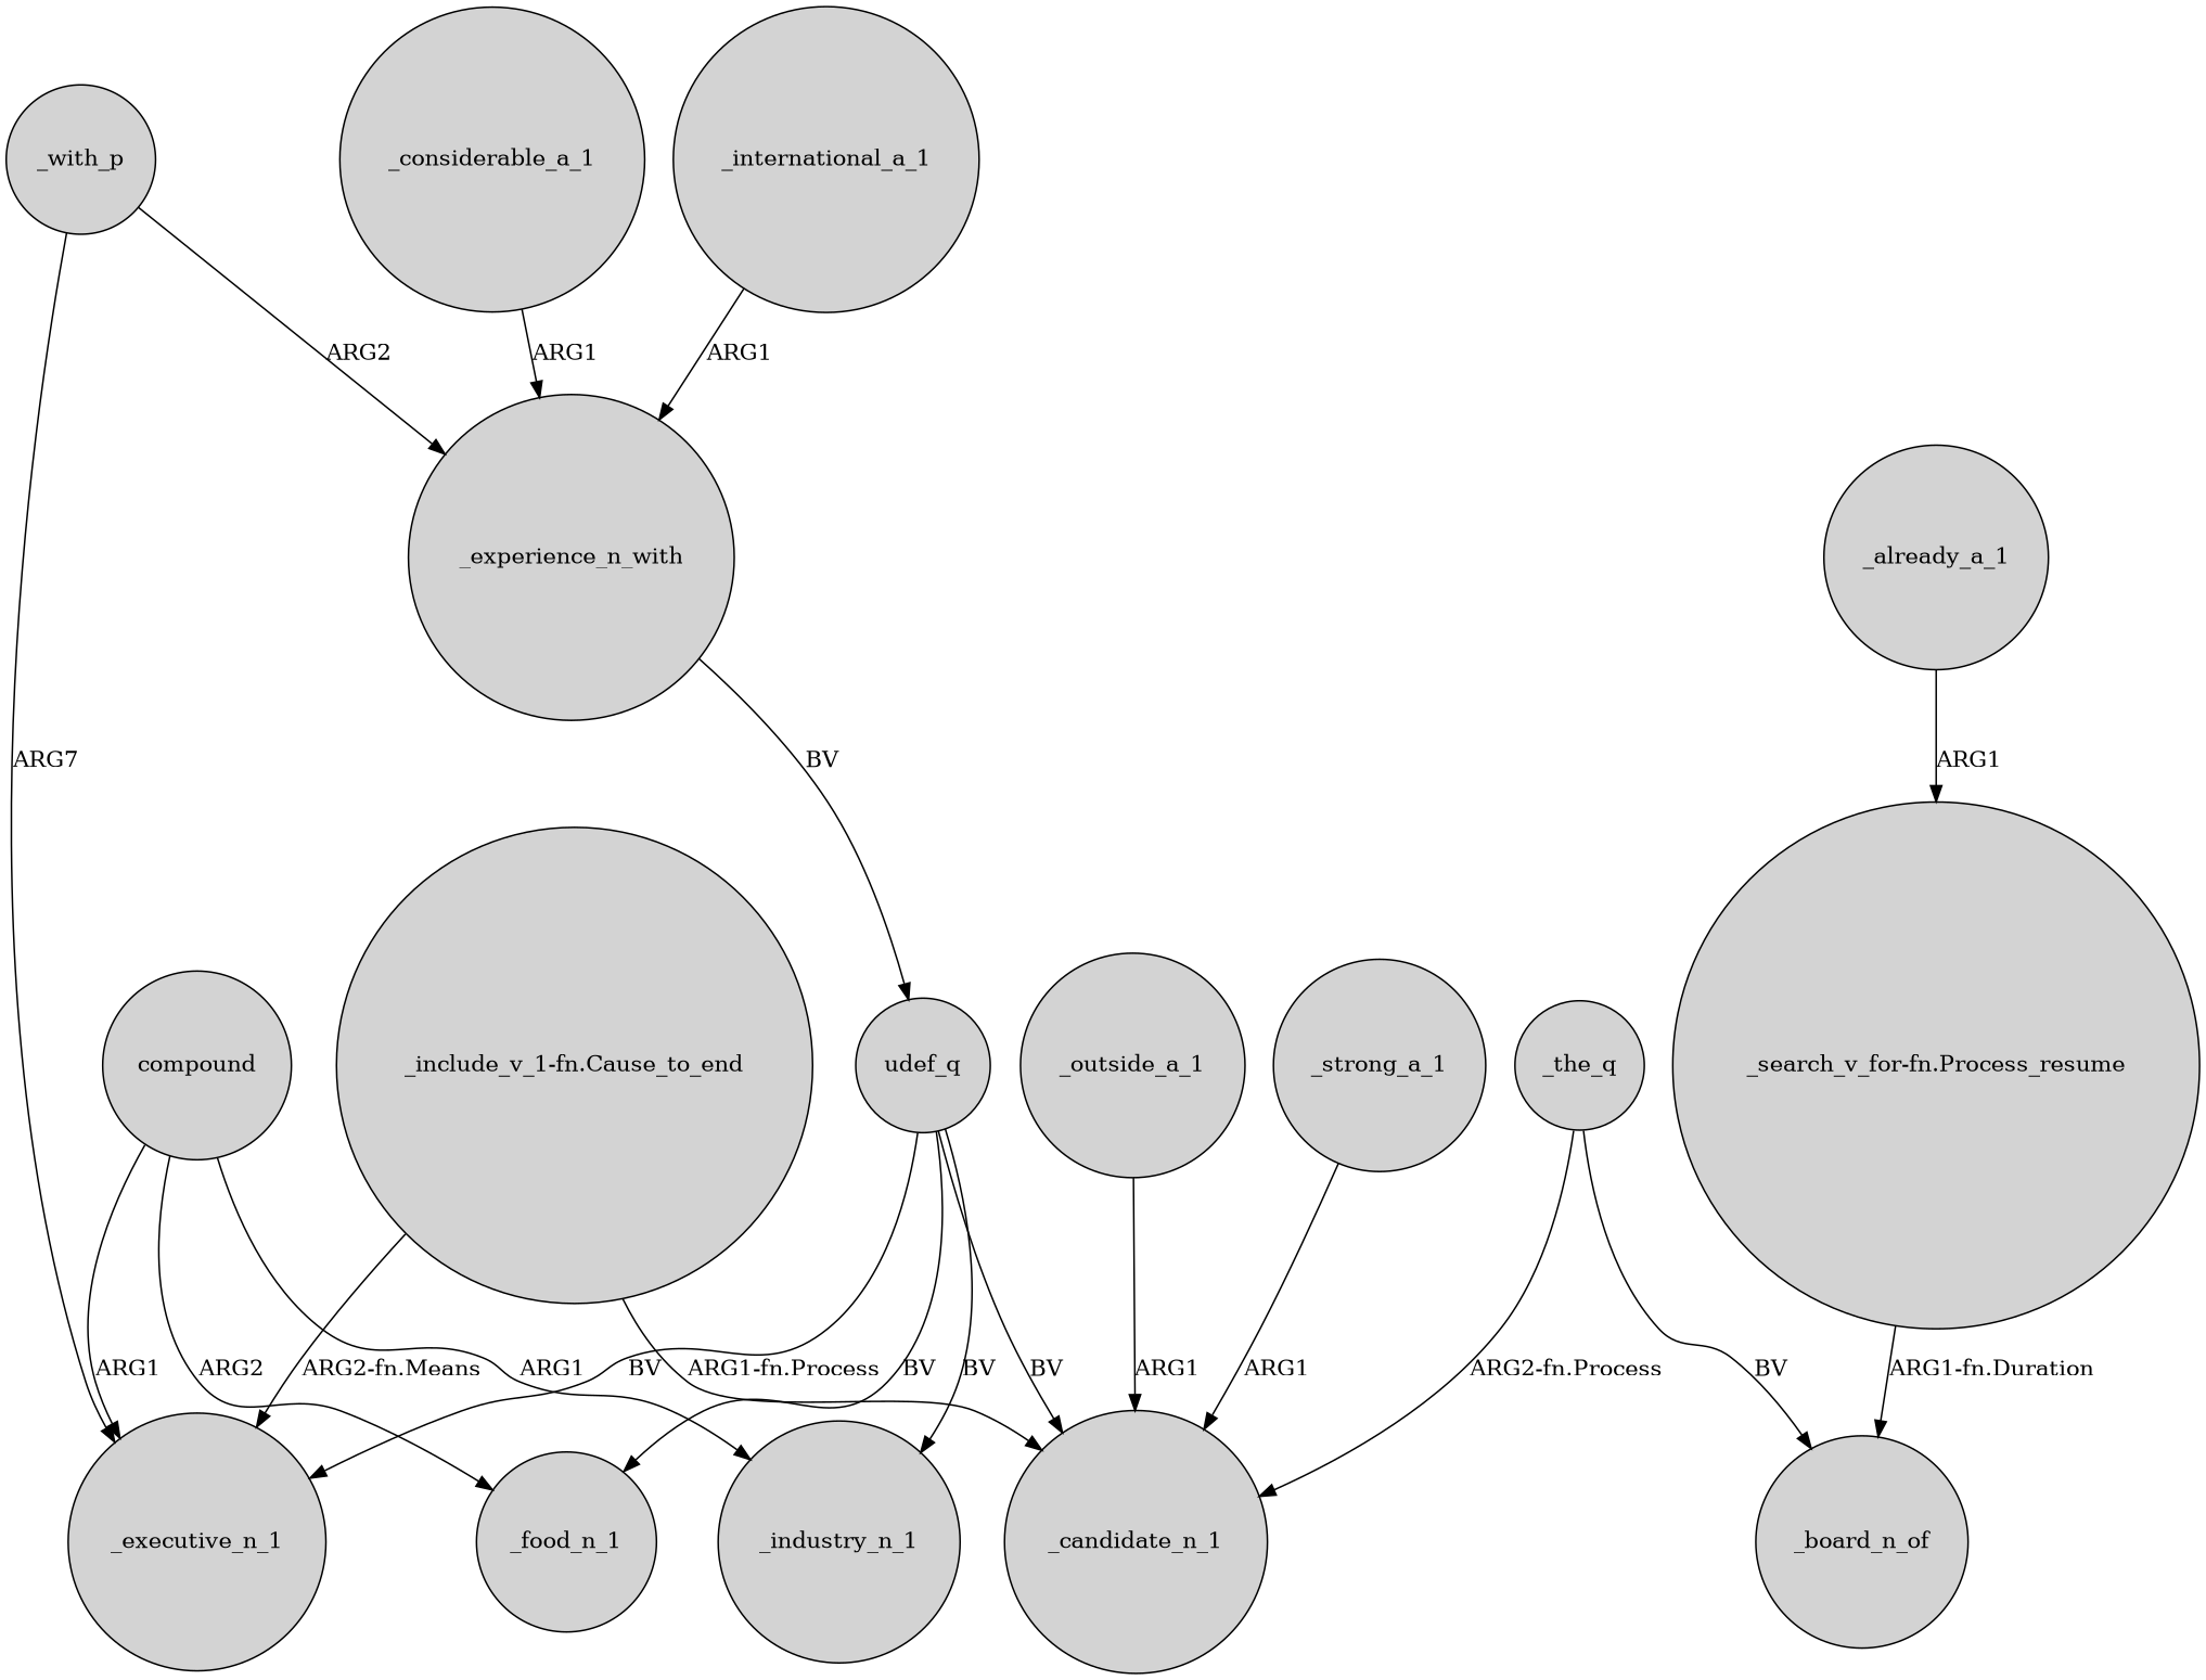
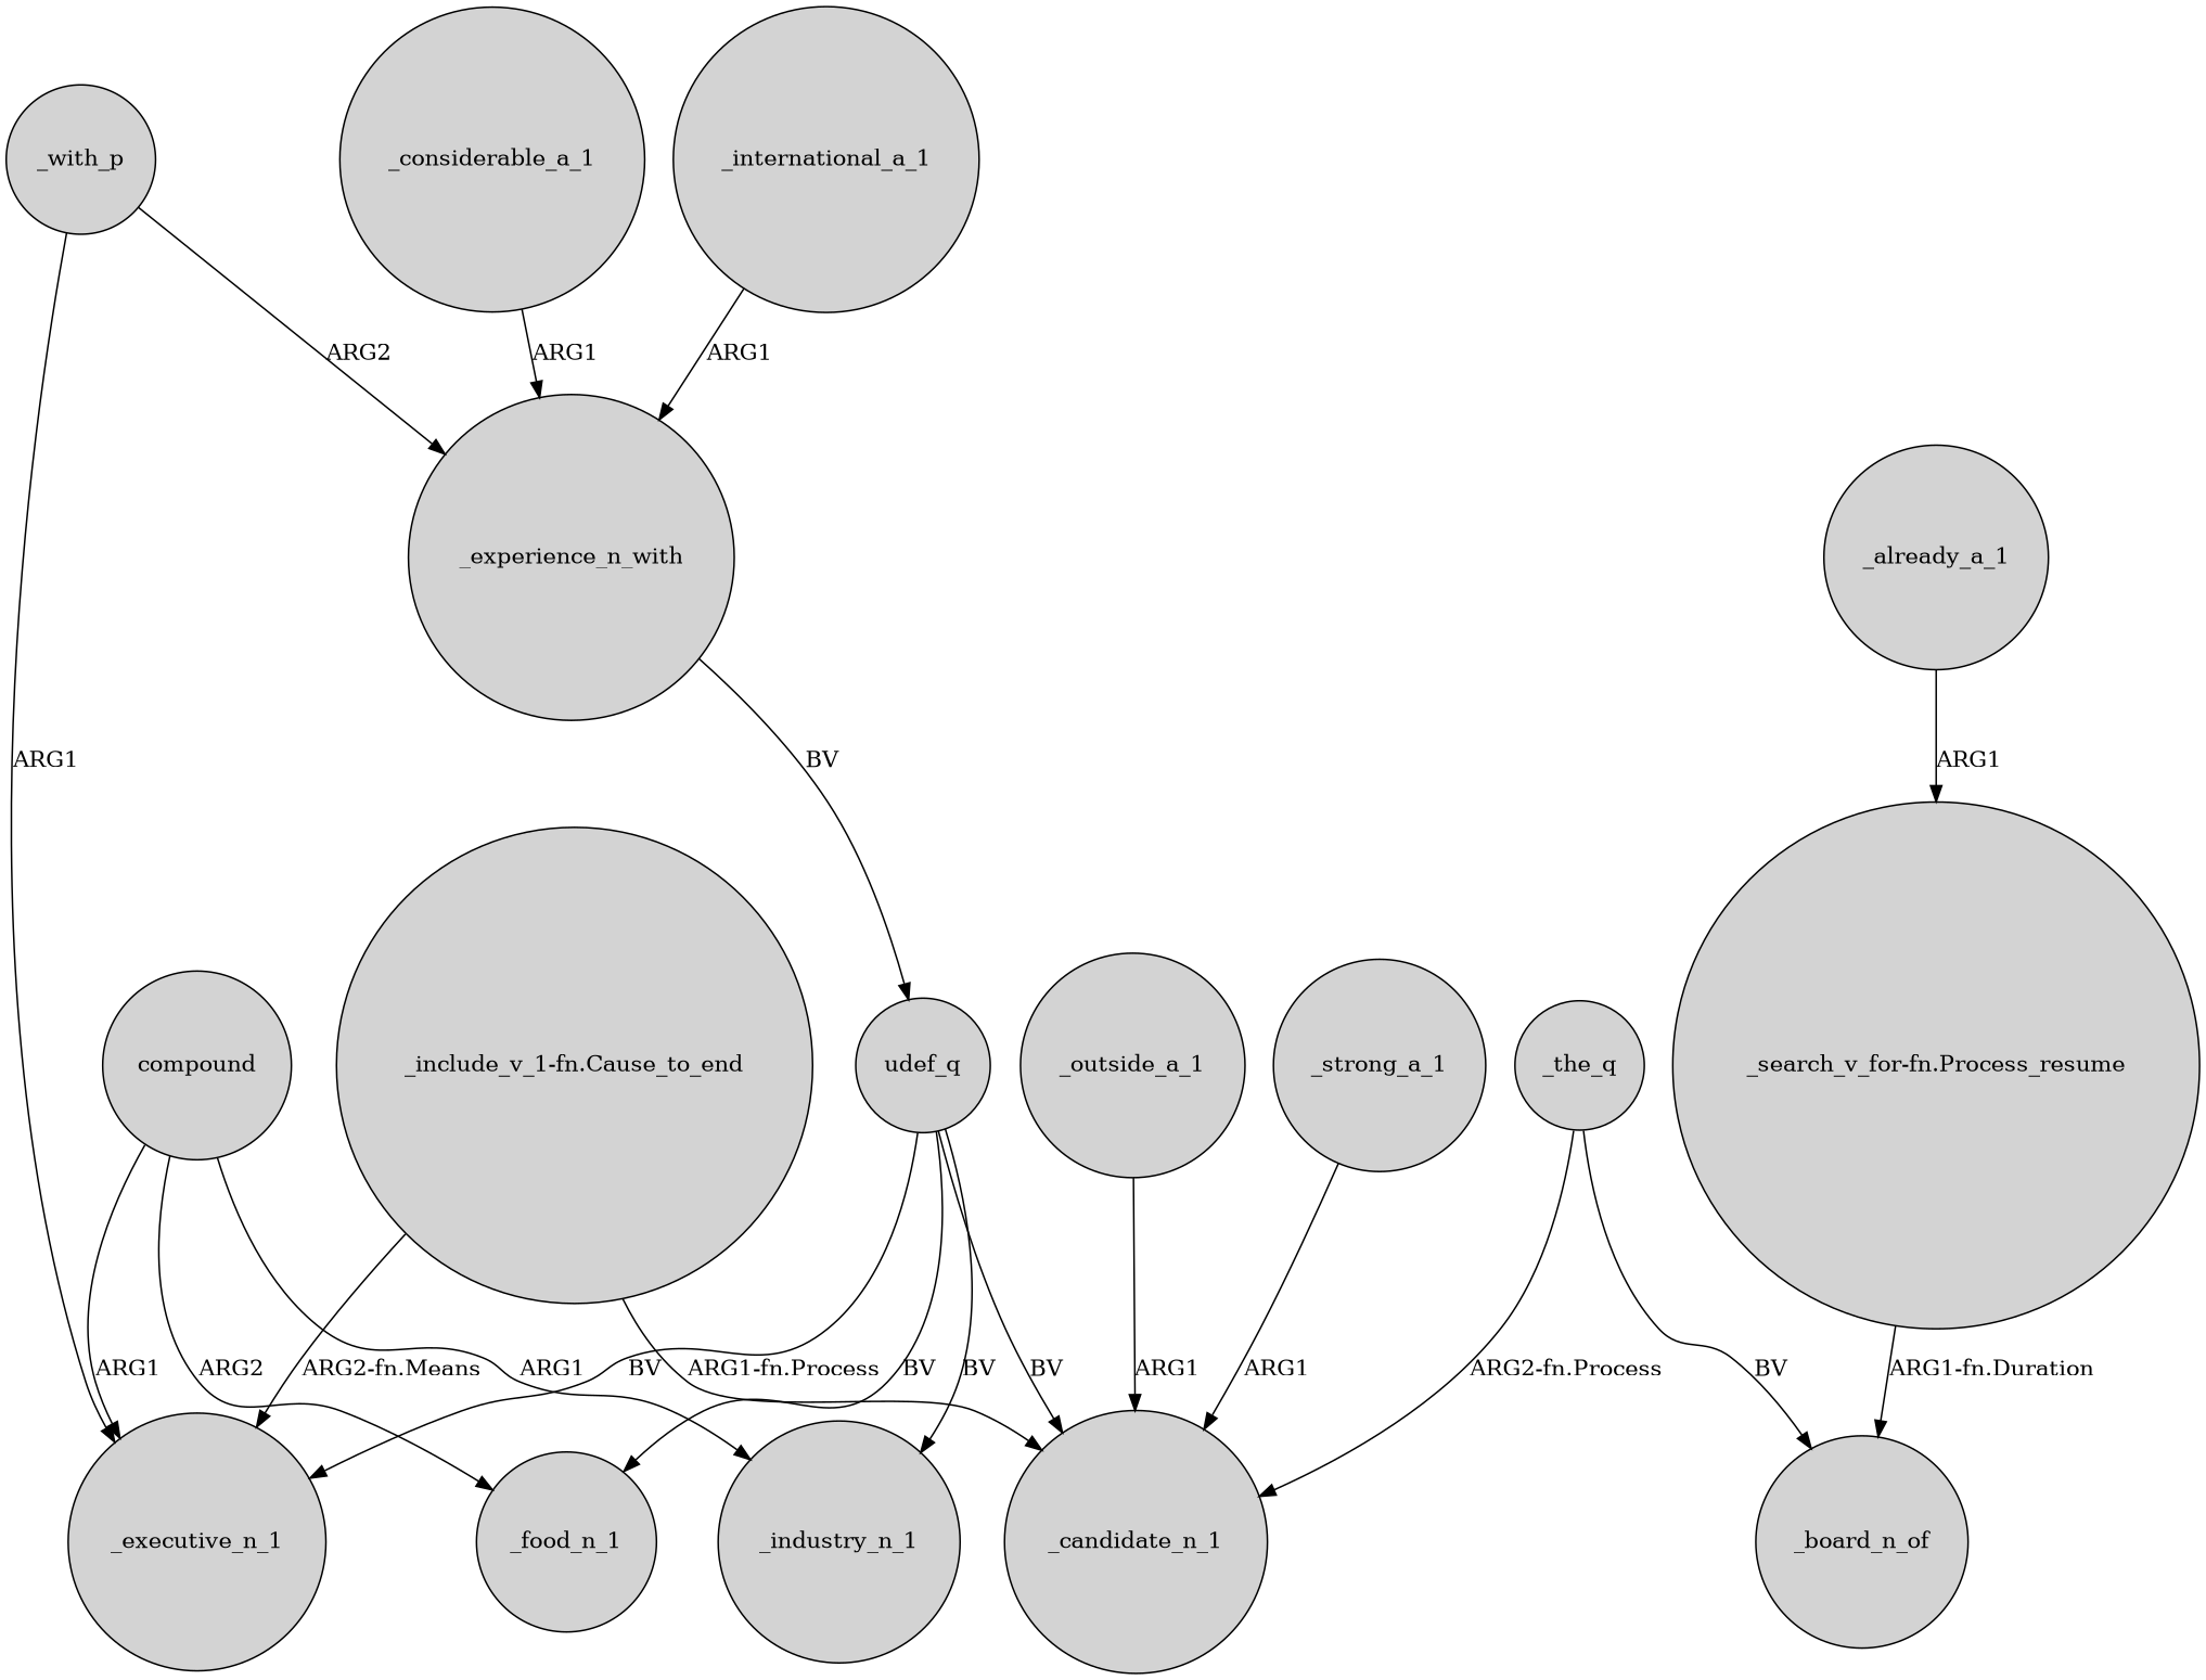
  digraph {
    node [shape=circle style=filled]
    _with_p
    _experience_n_with
    _executive_n_1
    udef_q
    _the_q
    _board_n_of
    _candidate_n_1
    compound
    _industry_n_1
    _food_n_1
    "_include_v_1-fn.Cause_to_end"
    "_search_v_for-fn.Process_resume"
    _considerable_a_1
    _already_a_1
    _strong_a_1
    _outside_a_1
    _international_a_1
    _with_p -> _experience_n_with [label=ARG2]
-   _with_p -> _executive_n_1 [label=ARG7]
+   _with_p -> _executive_n_1 [label=ARG1]
    _experience_n_with -> udef_q [label=BV]
    udef_q -> _executive_n_1 [label=BV]
    udef_q -> _candidate_n_1 [label=BV]
    udef_q -> _industry_n_1 [label=BV]
    udef_q -> _food_n_1 [label=BV]
    _the_q -> _board_n_of [label=BV]
    _the_q -> _candidate_n_1 [label="ARG2-fn.Process"]
    compound -> _executive_n_1 [label=ARG1]
    compound -> _industry_n_1 [label=ARG1]
    compound -> _food_n_1 [label=ARG2]
    "_include_v_1-fn.Cause_to_end" -> _executive_n_1 [label="ARG2-fn.Means"]
    "_include_v_1-fn.Cause_to_end" -> _candidate_n_1 [label="ARG1-fn.Process"]
    "_search_v_for-fn.Process_resume" -> _board_n_of [label="ARG1-fn.Duration"]
    _considerable_a_1 -> _experience_n_with [label=ARG1]
    _already_a_1 -> "_search_v_for-fn.Process_resume" [label=ARG1]
    _strong_a_1 -> _candidate_n_1 [label=ARG1]
    _outside_a_1 -> _candidate_n_1 [label=ARG1]
    _international_a_1 -> _experience_n_with [label=ARG1]
  }
